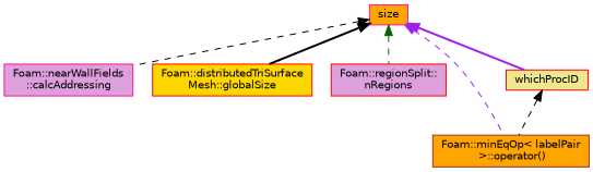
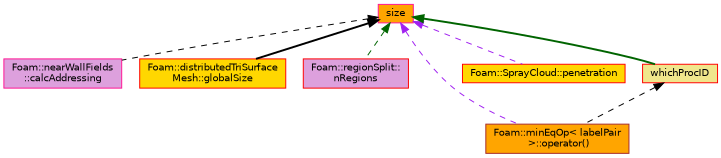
  digraph {
    rankdir=TB
    node [color=red fillcolor=orange fontname=Helvetica fontsize=10 shape=record style=filled]
    edge [color=black dir=back fontname=Helvetica fontsize=10 labelfontname=Helvetica labelfontsize=10 style=dashed]
    n1 [color=deeppink fontcolor=black height=0.2 label=size width=0.4]
    n2 [color=deeppink fillcolor=plum height=0.2 label="Foam::nearWallFields\l::calcAddressing" width=0.4]
    n3 [fillcolor=gold height=0.2 label="Foam::distributedTriSurface\lMesh::globalSize" width=0.4]
    n4 [fillcolor=plum height=0.2 label="Foam::regionSplit::\lnRegions" width=0.4]
    n5 [color=brown height=0.2 label="Foam::minEqOp\< labelPair\l \>::operator()" width=0.4]
+   n6 [fillcolor=gold height=0.2 label="Foam::SprayCloud::penetration" width=0.4]
    n7 [fillcolor=khaki height=0.2 label=whichProcID width=0.4]
    n1 -> n2
    n1 -> n3 [style=bold]
    n1 -> n4 [color=darkgreen]
    n1 -> n5 [color=purple]
-   n1 -> n7 [color=purple style=bold]
+   n1 -> n6 [color=purple]
+   n1 -> n7 [color=darkgreen style=bold]
    n7 -> n5
  }
